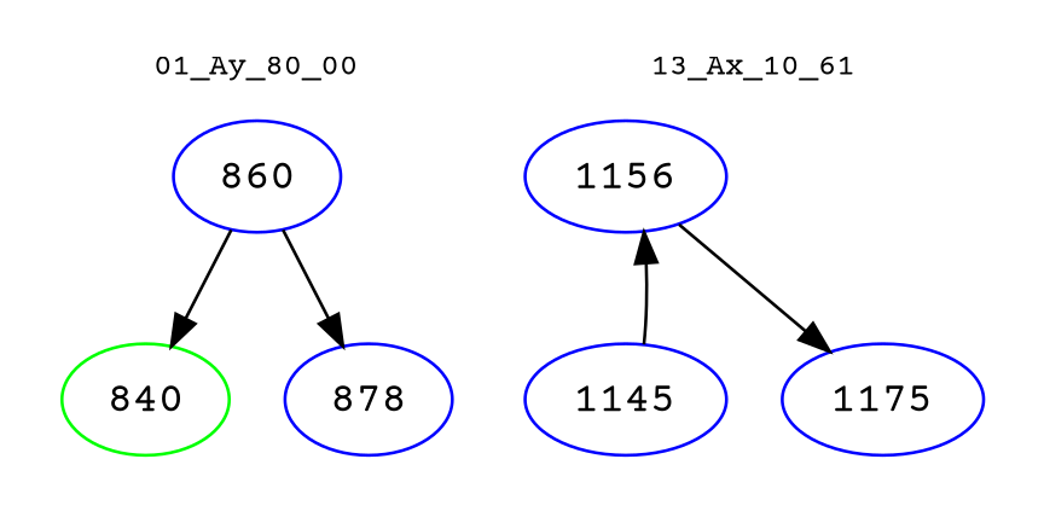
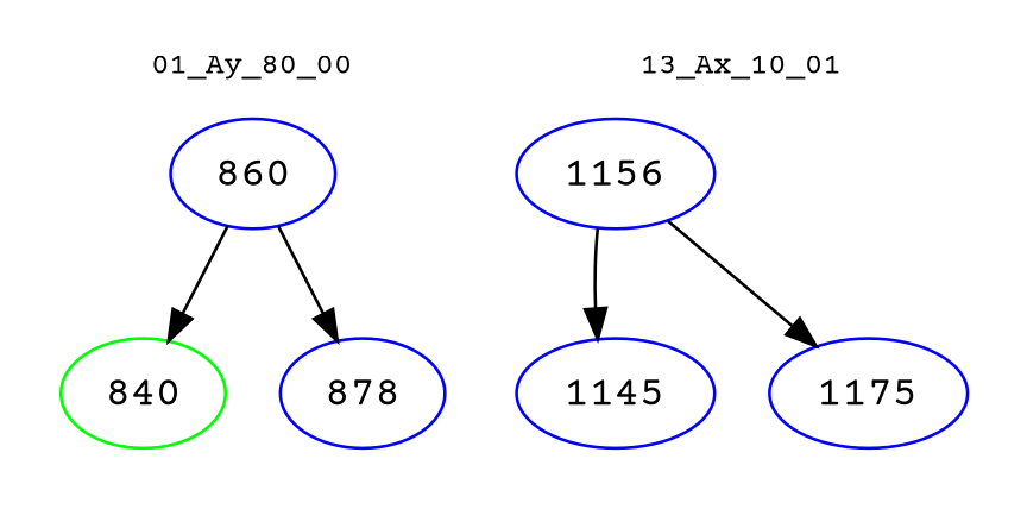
  digraph {
    fontname="Courier Prime"
    node [color=blue fontname="Courier Prime"]
    edge [color=black fontname="Courier Prime"]
    n1 [label=860]
    n2 [color=green label=840]
    n3 [label=878]
    n4 [label=1156]
    n5 [label=1145]
    n6 [label=1175]
    subgraph cluster_1 {
      color=white
      fontsize=10
      label="01_Ay_80_00"
      n1
      n2
      n3
    }
    subgraph cluster_2 {
      color=white
      fontsize=10
-     label="13_Ax_10_61"
+     label="13_Ax_10_01"
      n4
      n5
      n6
    }
    n1 -> n2
    n1 -> n3
-   n5 -> n4
+   n4 -> n5
    n4 -> n6
  }
